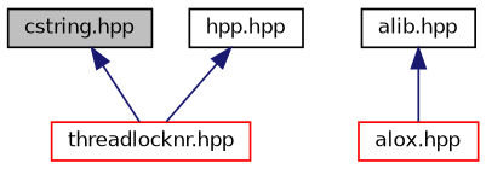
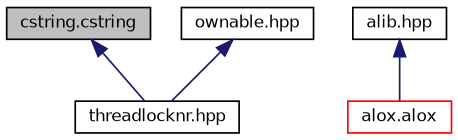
  digraph {
    node [color=black fillcolor=white fontname=Helvetica fontsize=10 shape=record style=filled]
    edge [color=midnightblue dir=back fontname=Helvetica fontsize=10 labelfontname=Helvetica labelfontsize=10 style=solid]
-   n1 [fillcolor=grey75 fontcolor=black height=0.2 label="cstring.hpp" width=0.4]
-   n2 [color=red height=0.2 label="threadlocknr.hpp" width=0.4]
+   n1 [fillcolor=grey75 fontcolor=black height=0.2 label="cstring.cstring" width=0.4]
+   n2 [height=0.2 label="threadlocknr.hpp" width=0.4]
    n3 [height=0.2 label="alib.hpp" width=0.4]
-   n4 [color=red height=0.2 label="alox.hpp" width=0.4]
-   n5 [height=0.2 label="hpp.hpp" width=0.4]
+   n4 [color=red height=0.2 label="alox.alox" width=0.4]
+   n5 [height=0.2 label="ownable.hpp" width=0.4]
    n1 -> n2
    n3 -> n4
    n5 -> n2
  }
